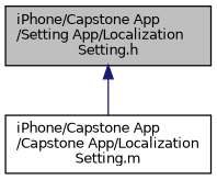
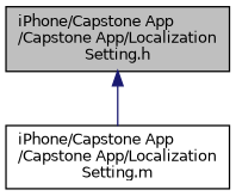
  digraph {
    node [color=black fontname=Helvetica fontsize=10 shape=record style=filled]
-   n1 [fillcolor=grey75 fontcolor=black height=0.2 label="iPhone/Capstone App\l/Setting App/Localization\lSetting.h" width=0.4]
+   n1 [fillcolor=grey75 fontcolor=black height=0.2 label="iPhone/Capstone App\l/Capstone App/Localization\lSetting.h" width=0.4]
    n2 [fillcolor=white height=0.2 label="iPhone/Capstone App\l/Capstone App/Localization\lSetting.m" width=0.4]
    n1 -> n2 [color=midnightblue dir=back fontname=Helvetica fontsize=10 labelfontname=Helvetica labelfontsize=10 style=solid]
  }
